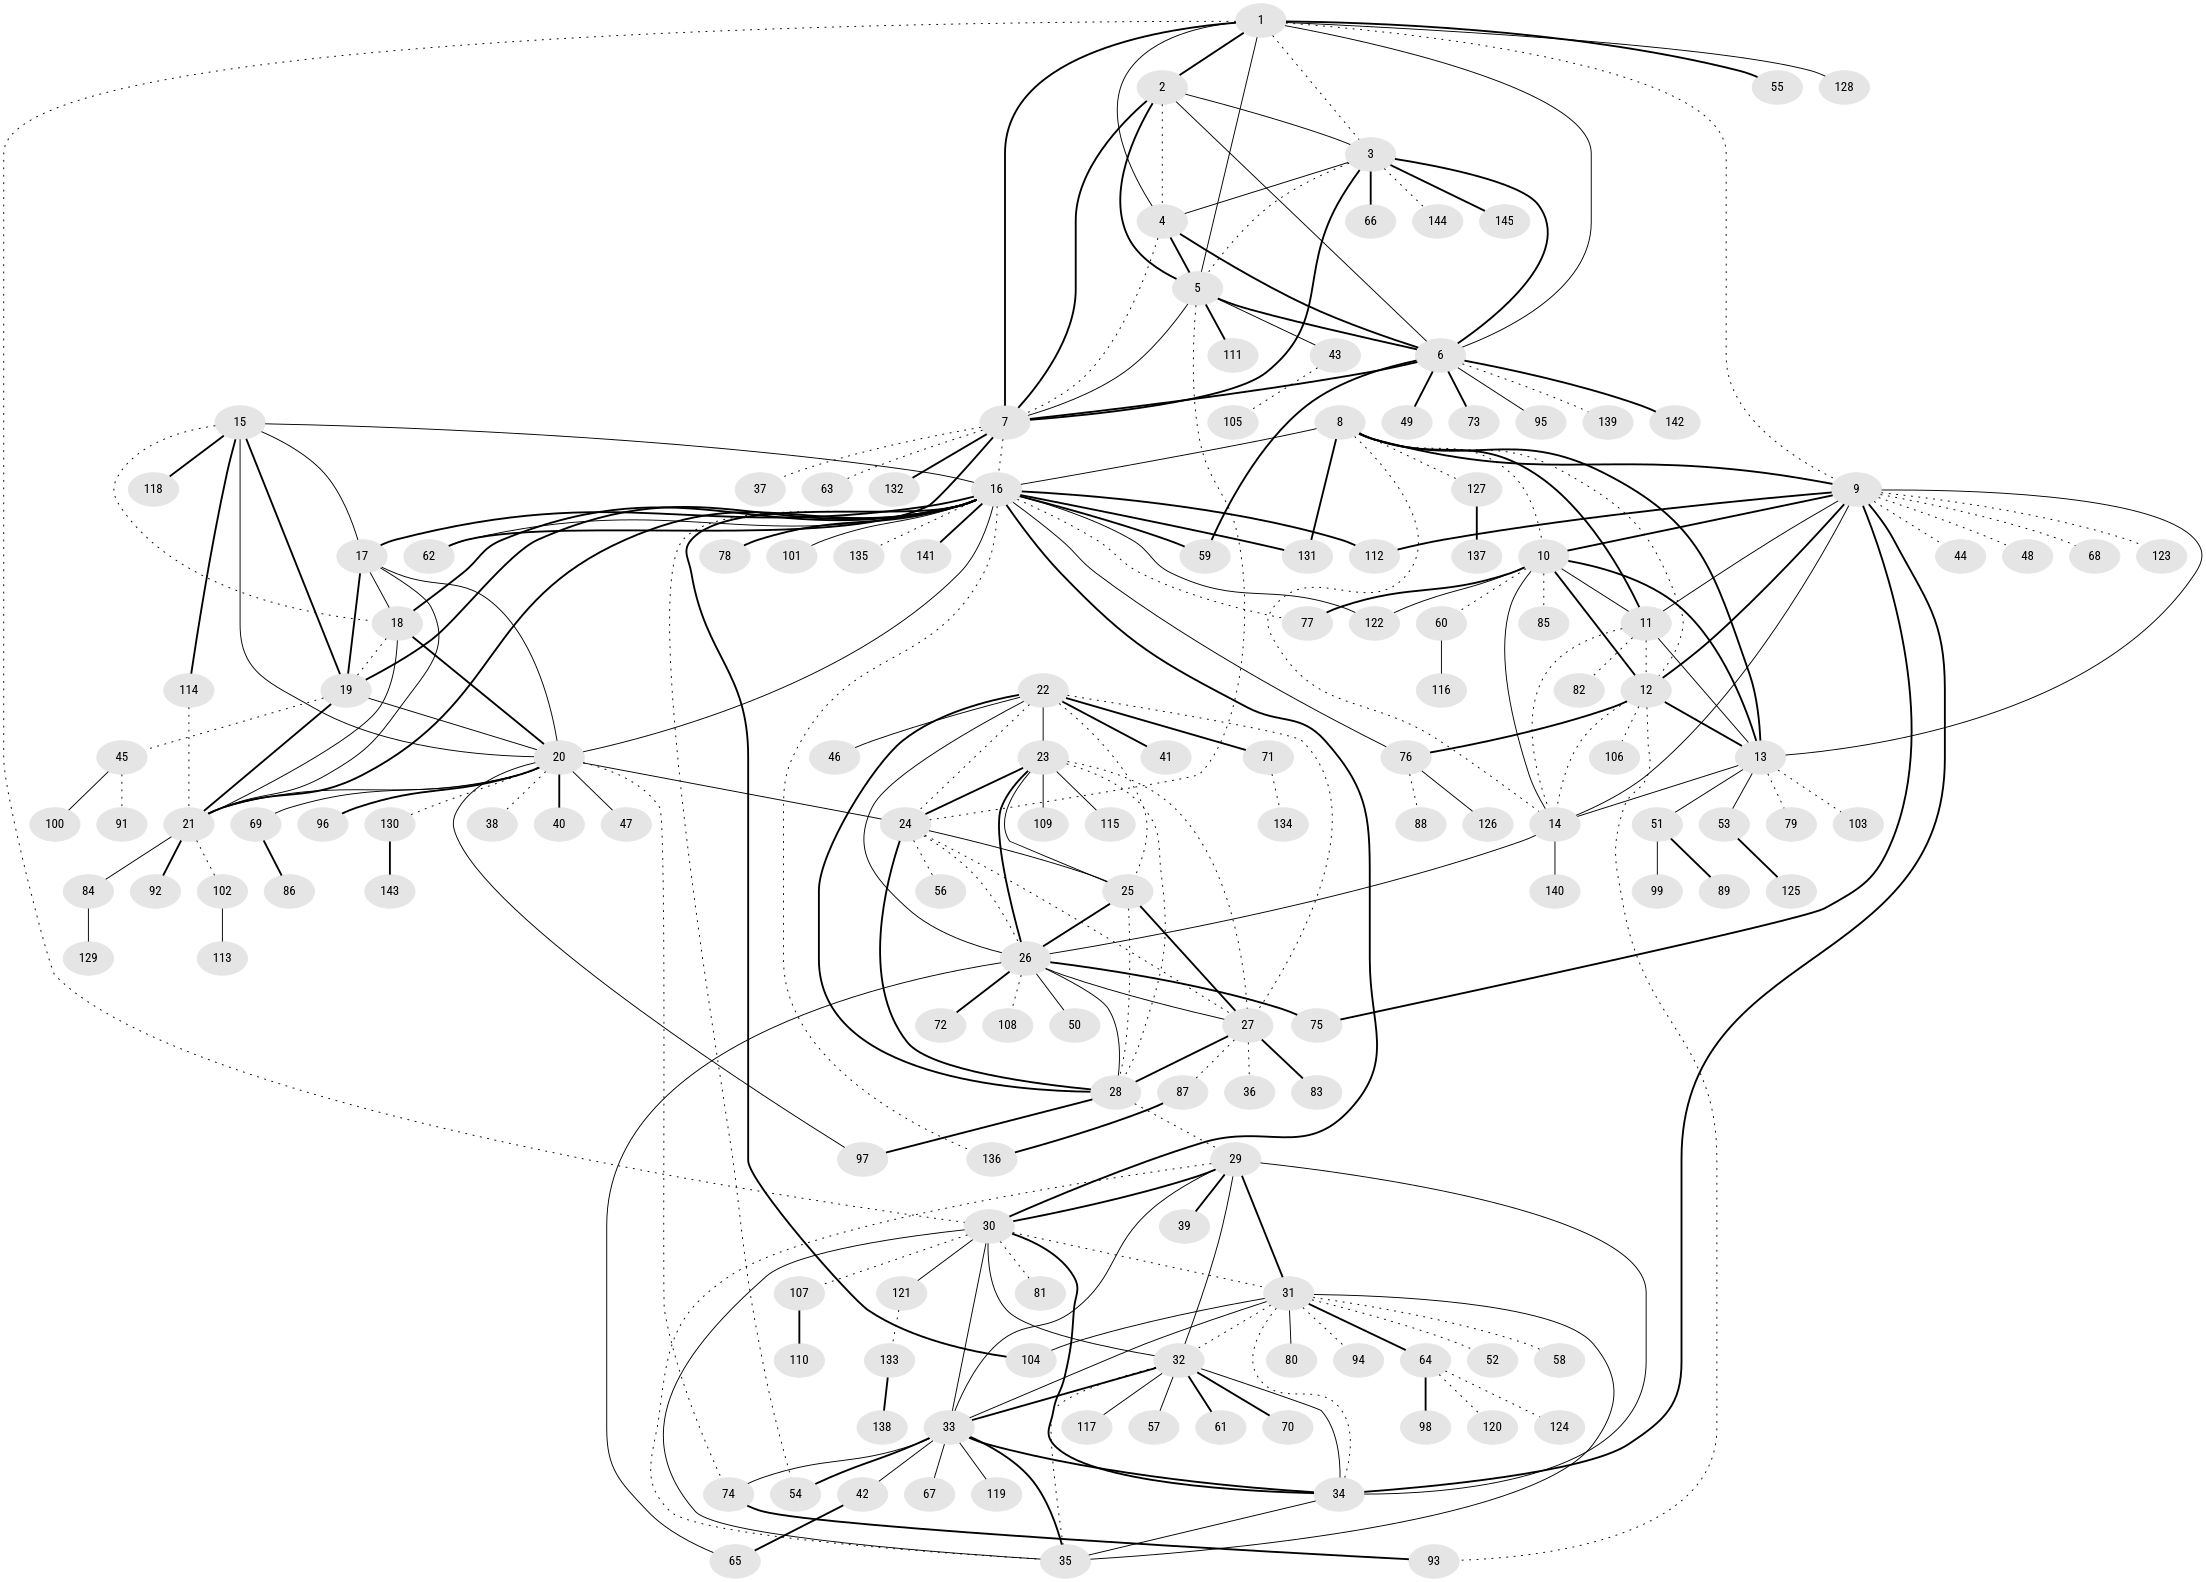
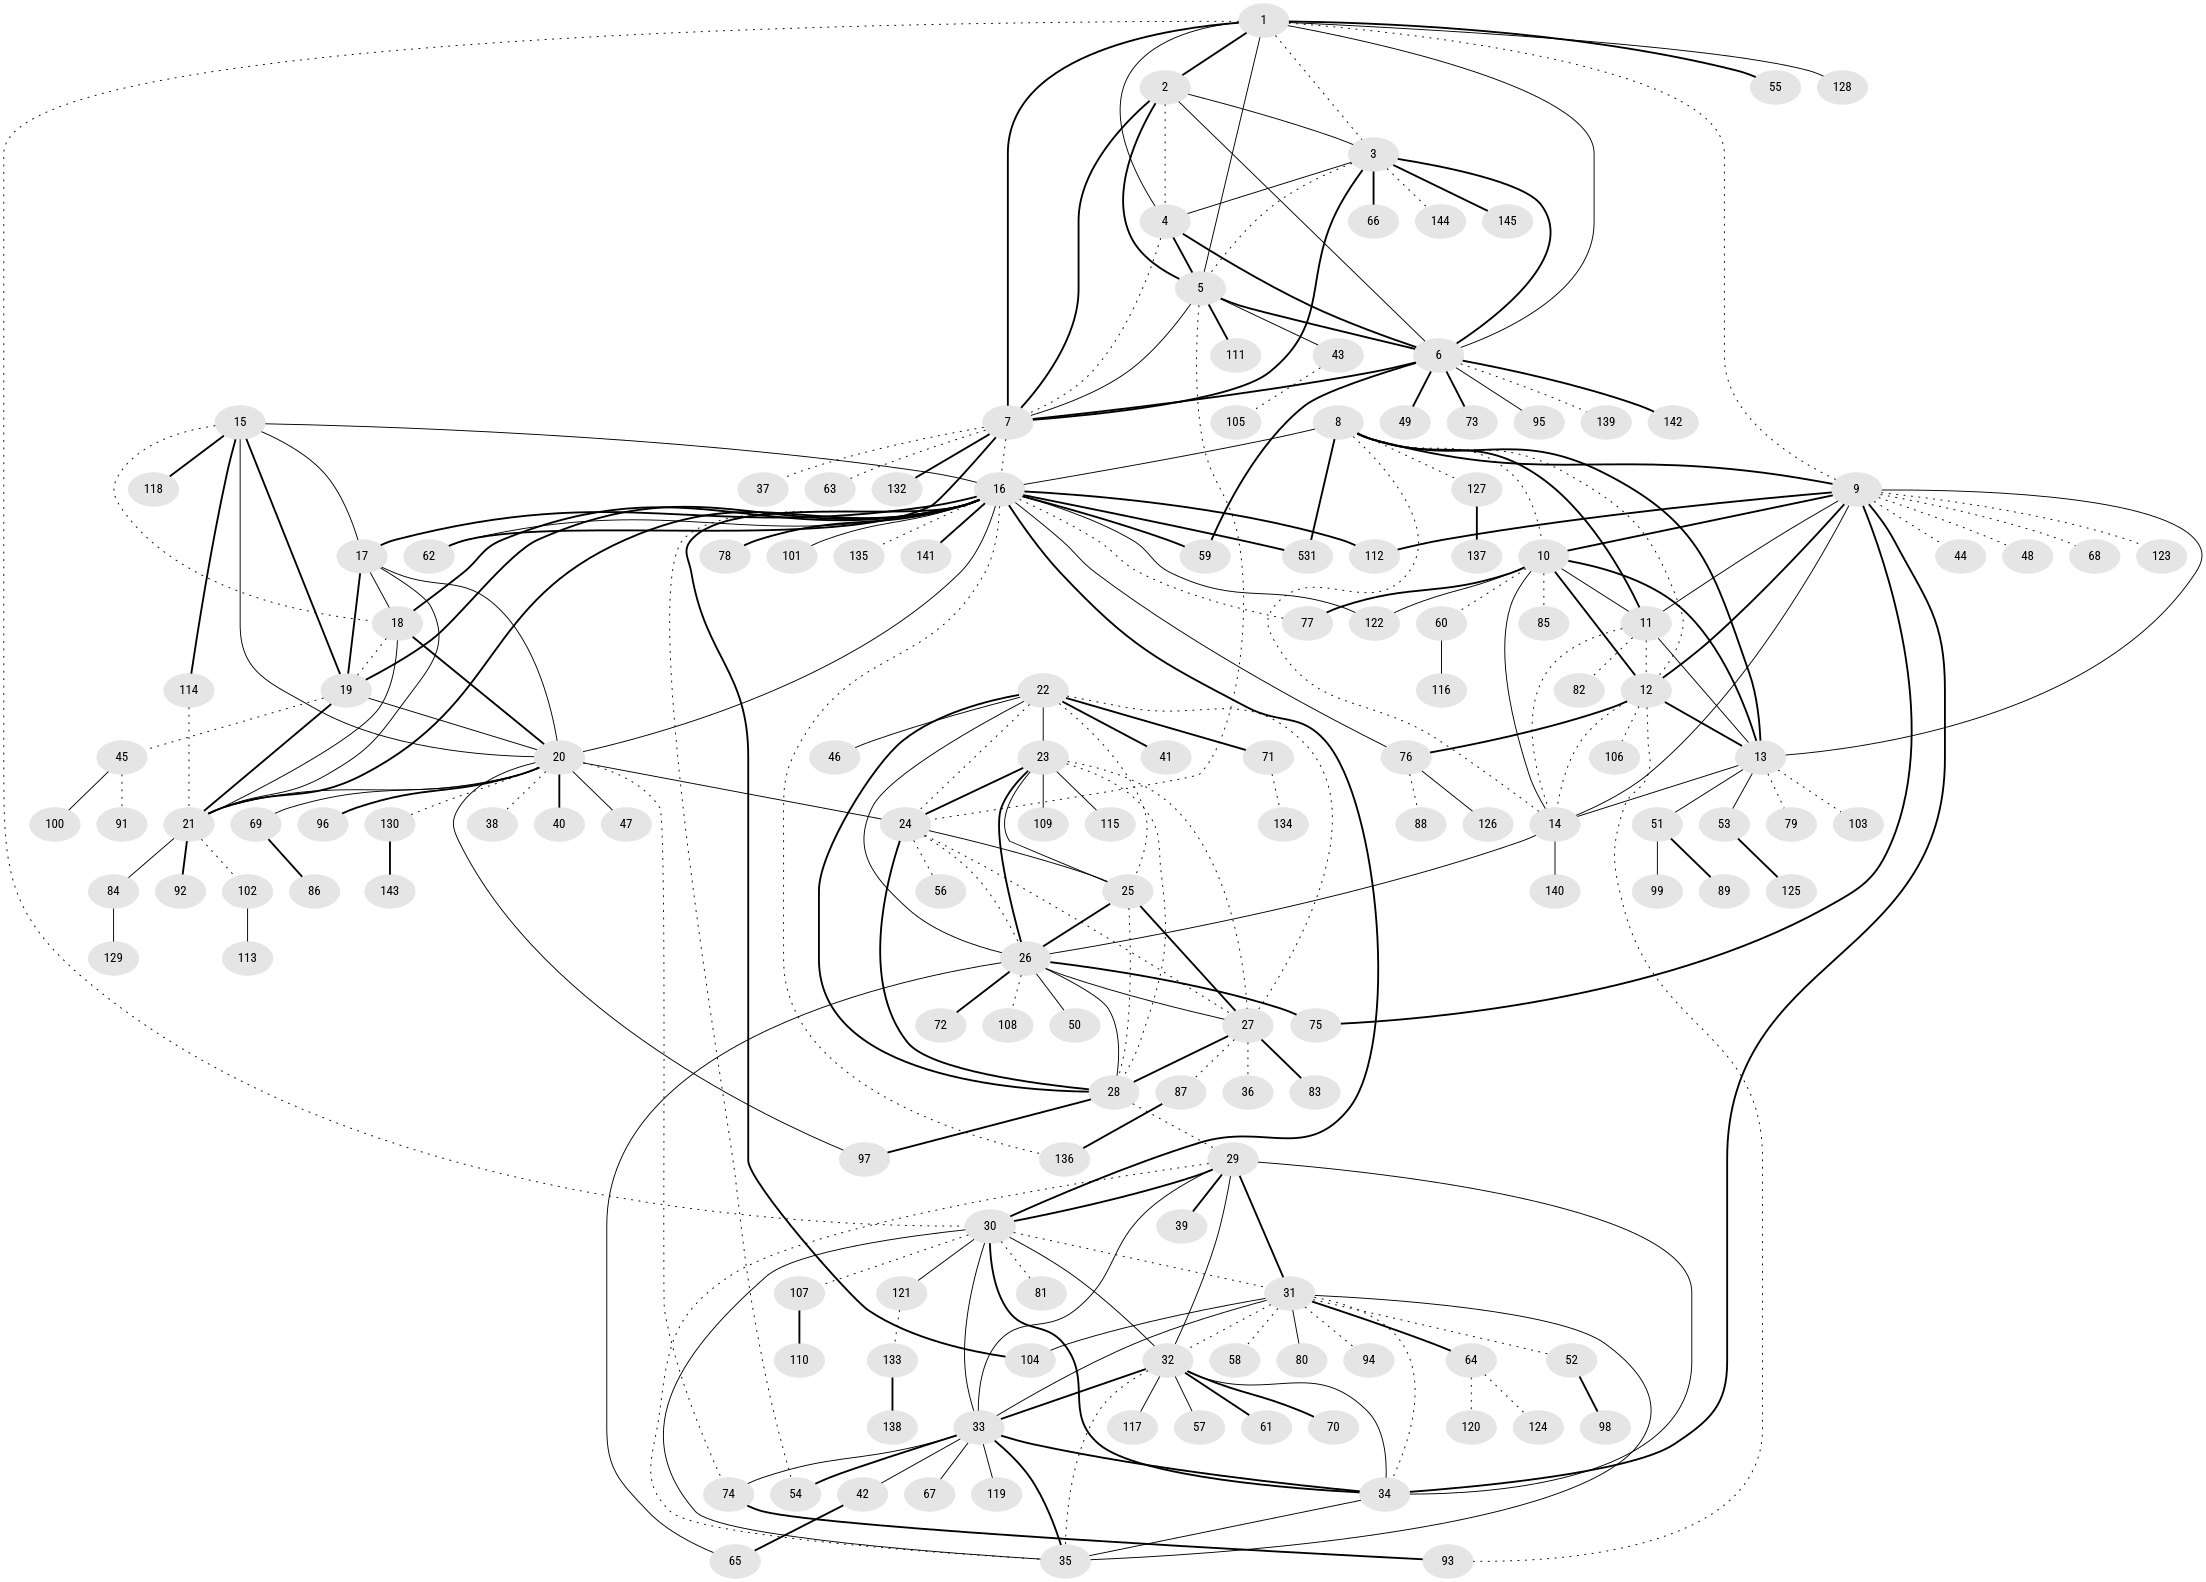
  graph {
    fontname="Roboto Condensed"
    node [color=gray90 fontname="Roboto Condensed" style=filled]
    edge [fontname="Roboto Condensed" style=bold]
    1
    2
    3
    4
    5
    6
    7
    9
    30
    55
    128
    66
    144
    145
    24
    43
    111
    49
    59
    73
    95
    139
    142
    16
    37
    62
    63
    132
    10
    11
    12
    13
    14
    34
    44
    48
    68
    75
    112
    123
    31
    32
    33
    35
    81
    107
    121
    26
    25
    27
    28
    56
    105
-   131
+   131 [label=531]
    77
    122
    76
    17
    18
    19
    20
    21
    54
    78
    101
    104
    135
    136
    141
    8
    127
    60
    85
    82
    93
    106
    51
    53
    79
    103
    140
    137
    116
    88
    126
    89
    99
    125
    50
    65
    72
    108
    15
    114
    118
    45
    38
    40
    47
    69
    74
    96
    97
    130
    84
    92
    102
    91
    100
    86
    143
    129
    113
    22
    23
    41
    46
    71
    109
    115
    36
    83
    87
    29
    134
    39
    52
    58
    64
    80
    94
    57
    61
    70
    117
    42
    67
    119
    110
    133
    98
    120
    124
    138
    1 -- 2
    1 -- 3 [style=dotted]
    1 -- 4 [style=solid]
    1 -- 5 [style=solid]
    1 -- 6 [style=solid]
    1 -- 7
    1 -- 9 [style=dotted]
    1 -- 30 [style=dotted]
    1 -- 55
    1 -- 128 [style=solid]
    2 -- 3 [style=solid]
    2 -- 4 [style=dotted]
    2 -- 5
    2 -- 6 [style=solid]
    2 -- 7
    3 -- 4 [style=solid]
    3 -- 5 [style=dotted]
    3 -- 6
    3 -- 7
    3 -- 66
    3 -- 144 [style=dotted]
    3 -- 145
    4 -- 5
    4 -- 6
    4 -- 7 [style=dotted]
    5 -- 6
    5 -- 7 [style=solid]
    5 -- 24 [style=dotted]
    5 -- 43 [style=solid]
    5 -- 111
    6 -- 7
    6 -- 49
    6 -- 59
    6 -- 73
    6 -- 95 [style=solid]
    6 -- 139 [style=dotted]
    6 -- 142
    7 -- 16 [style=dotted]
    7 -- 37 [style=dotted]
    7 -- 62
    7 -- 63 [style=dotted]
    7 -- 132
    9 -- 10
    9 -- 11 [style=solid]
    9 -- 12
    9 -- 13 [style=solid]
    9 -- 14 [style=solid]
    9 -- 34
    9 -- 44 [style=dotted]
    9 -- 48 [style=dotted]
    9 -- 68 [style=dotted]
    9 -- 75
    9 -- 112
    9 -- 123 [style=dotted]
    30 -- 34
    30 -- 31 [style=dotted]
    30 -- 32 [style=solid]
    30 -- 33 [style=solid]
    30 -- 35 [style=solid]
    30 -- 81 [style=dotted]
    30 -- 107 [style=dotted]
    30 -- 121 [style=solid]
    24 -- 26 [style=dotted]
    24 -- 25 [style=solid]
    24 -- 27 [style=dotted]
    24 -- 28
    24 -- 56 [style=dotted]
    43 -- 105 [style=dotted]
    16 -- 30
    16 -- 59
    16 -- 62 [style=solid]
    16 -- 112
    16 -- 131
    16 -- 77 [style=dotted]
    16 -- 122 [style=solid]
    16 -- 76 [style=solid]
    16 -- 17
    16 -- 18
    16 -- 19
    16 -- 20 [style=solid]
    16 -- 21
    16 -- 54 [style=dotted]
    16 -- 78
    16 -- 101 [style=solid]
    16 -- 104
    16 -- 135 [style=dotted]
    16 -- 136 [style=dotted]
    16 -- 141
    10 -- 11 [style=solid]
    10 -- 12
    10 -- 13
    10 -- 14 [style=solid]
    10 -- 77
    10 -- 122 [style=solid]
    10 -- 60 [style=dotted]
    10 -- 85 [style=dotted]
    11 -- 12 [style=dotted]
    11 -- 13 [style=solid]
    11 -- 14 [style=dotted]
    11 -- 82 [style=dotted]
    12 -- 13
    12 -- 14 [style=dotted]
    12 -- 76
    12 -- 93 [style=dotted]
    12 -- 106 [style=dotted]
    13 -- 14 [style=solid]
    13 -- 51 [style=solid]
    13 -- 53 [style=solid]
    13 -- 79 [style=dotted]
    13 -- 103 [style=dotted]
    14 -- 26 [style=solid]
    14 -- 140 [style=solid]
    34 -- 35 [style=solid]
    31 -- 34 [style=dotted]
    31 -- 32 [style=dotted]
    31 -- 33 [style=solid]
    31 -- 35 [style=solid]
    31 -- 104 [style=solid]
    31 -- 52 [style=dotted]
    31 -- 58 [style=dotted]
    31 -- 64
    31 -- 80 [style=solid]
    31 -- 94 [style=dotted]
    32 -- 34 [style=solid]
    32 -- 33
    32 -- 35 [style=dotted]
    32 -- 57 [style=solid]
    32 -- 61
    32 -- 70
    32 -- 117 [style=solid]
    33 -- 34
    33 -- 35
    33 -- 54
    33 -- 74 [style=solid]
    33 -- 42 [style=solid]
    33 -- 67 [style=solid]
    33 -- 119 [style=solid]
    107 -- 110
    121 -- 133 [style=dotted]
    26 -- 75
    26 -- 27 [style=solid]
    26 -- 28 [style=solid]
    26 -- 50 [style=solid]
    26 -- 65 [style=solid]
    26 -- 72
    26 -- 108 [style=dotted]
    25 -- 26
    25 -- 27
    25 -- 28 [style=dotted]
    27 -- 28
    27 -- 36 [style=dotted]
    27 -- 83
    27 -- 87 [style=dotted]
    28 -- 97
    28 -- 29 [style=dotted]
    76 -- 88 [style=dotted]
    76 -- 126 [style=solid]
    17 -- 18 [style=solid]
    17 -- 19
    17 -- 20 [style=solid]
    17 -- 21 [style=solid]
    18 -- 19 [style=dotted]
    18 -- 20
    18 -- 21 [style=solid]
    19 -- 20 [style=solid]
    19 -- 21
    19 -- 45 [style=dotted]
    20 -- 24 [style=solid]
    20 -- 21 [style=solid]
    20 -- 38 [style=dotted]
    20 -- 40
    20 -- 47 [style=solid]
    20 -- 69 [style=solid]
    20 -- 74 [style=dotted]
    20 -- 96
    20 -- 97 [style=solid]
    20 -- 130 [style=dotted]
    21 -- 84 [style=solid]
    21 -- 92
    21 -- 102 [style=dotted]
    8 -- 9
    8 -- 16 [style=solid]
    8 -- 10 [style=dotted]
    8 -- 11
    8 -- 12 [style=dotted]
    8 -- 13
    8 -- 14 [style=dotted]
    8 -- 131
    8 -- 127 [style=dotted]
    127 -- 137
    60 -- 116 [style=solid]
    51 -- 89
    51 -- 99 [style=solid]
    53 -- 125
    15 -- 16 [style=solid]
    15 -- 17 [style=solid]
    15 -- 18 [style=dotted]
    15 -- 19
    15 -- 20 [style=solid]
    15 -- 114
    15 -- 118
    114 -- 21 [style=dotted]
    45 -- 91 [style=dotted]
    45 -- 100 [style=solid]
    69 -- 86
    74 -- 93
    130 -- 143
    84 -- 129 [style=solid]
    102 -- 113 [style=solid]
    22 -- 24 [style=dotted]
    22 -- 26 [style=solid]
    22 -- 25 [style=dotted]
    22 -- 27 [style=dotted]
    22 -- 28
    22 -- 23 [style=solid]
    22 -- 41
    22 -- 46 [style=solid]
    22 -- 71
    23 -- 24
    23 -- 26
    23 -- 25 [style=solid]
    23 -- 27 [style=dotted]
    23 -- 28 [style=dotted]
    23 -- 109 [style=solid]
    23 -- 115 [style=solid]
    71 -- 134 [style=dotted]
    87 -- 136
    29 -- 30
    29 -- 34 [style=solid]
    29 -- 31
    29 -- 32 [style=solid]
    29 -- 33 [style=solid]
    29 -- 35 [style=dotted]
    29 -- 39
-   64 -- 98
+   52 -- 98
    64 -- 120 [style=dotted]
    64 -- 124 [style=dotted]
    42 -- 65
    133 -- 138
  }
